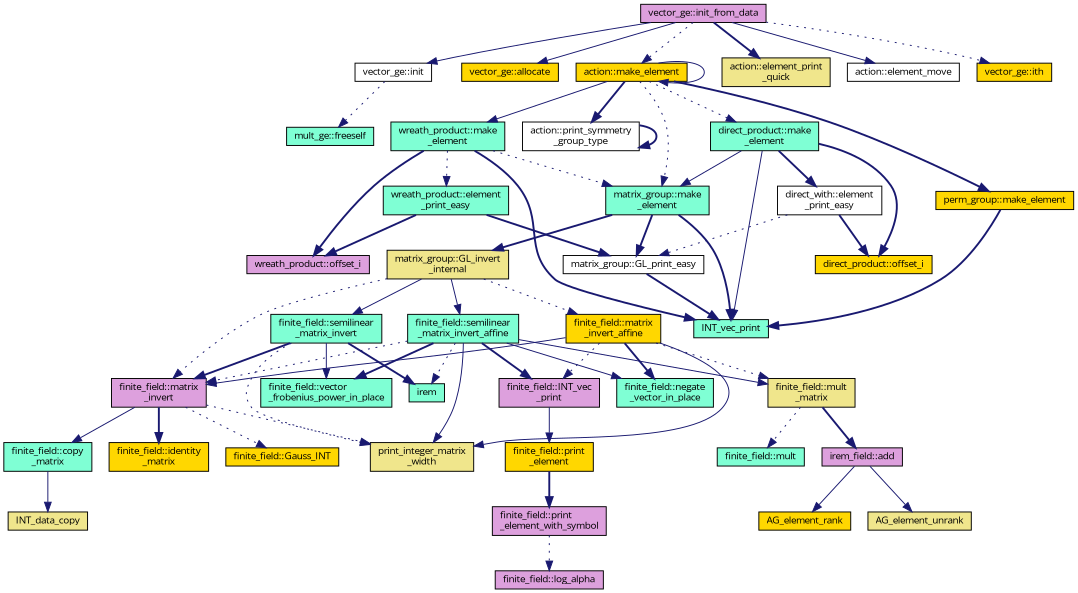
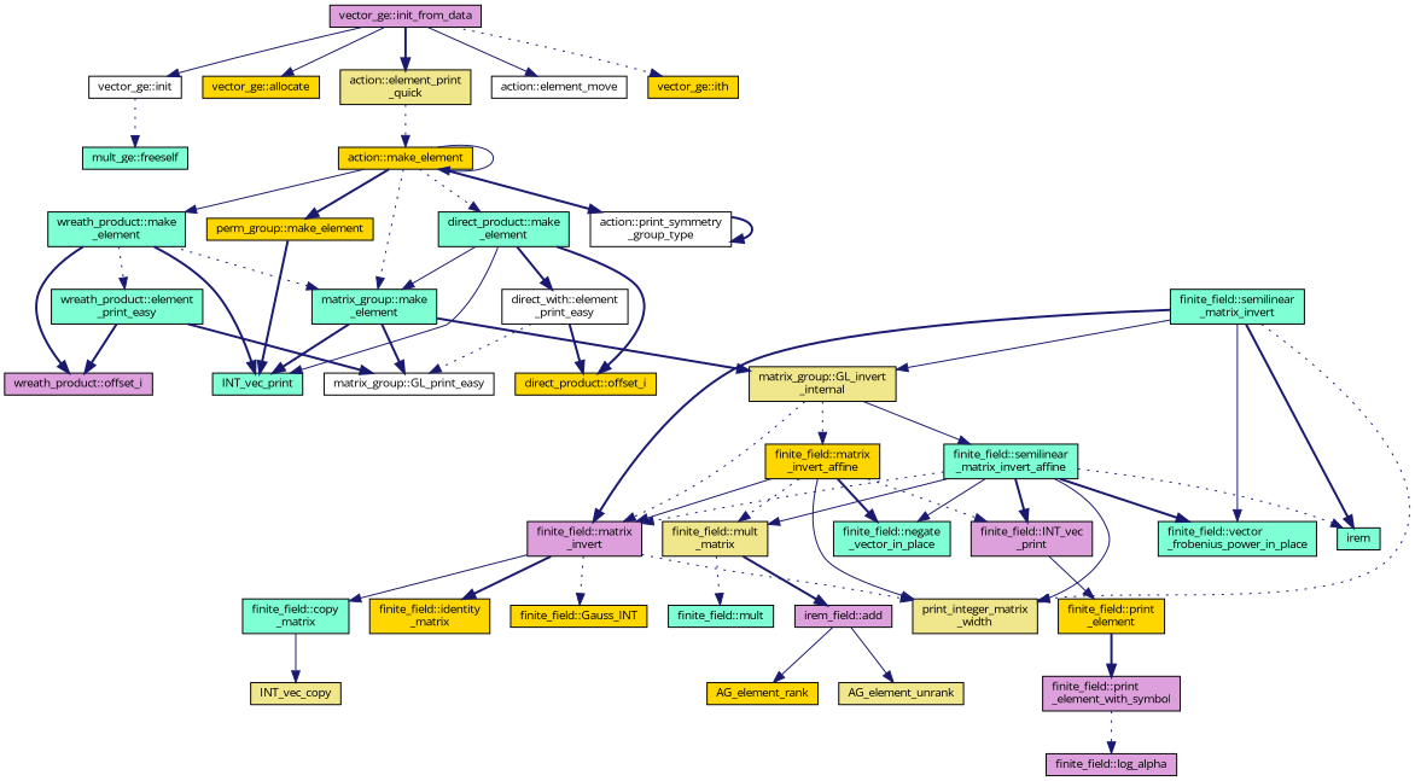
  digraph {
    fontname="Open Sans"
    rankdir=TB
    node [color=black fillcolor=aquamarine fontname="Open Sans" fontsize=10 shape=record style=filled]
    edge [color=midnightblue fontname="Open Sans" fontsize=10 labelfontname=Helvetica labelfontsize=10 style=bold]
    n1 [fillcolor=plum fontcolor=black height=0.2 label="vector_ge::init_from_data" width=0.4]
    n2 [fillcolor=white height=0.2 label="vector_ge::init" width=0.4]
    n3 [fillcolor=gold height=0.2 label="vector_ge::allocate" width=0.4]
    n4 [fillcolor=gold height=0.2 label="action::make_element" width=0.4]
    n5 [fillcolor=khaki height=0.2 label="action::element_print\l_quick" width=0.4]
    n6 [fillcolor=white height=0.2 label="action::element_move" width=0.4]
    n7 [fillcolor=gold height=0.2 label="vector_ge::ith" width=0.4]
    n8 [height=0.2 label="mult_ge::freeself" width=0.4]
    n9 [height=0.2 label="matrix_group::make\l_element" width=0.4]
    n10 [height=0.2 label="wreath_product::make\l_element" width=0.4]
    n11 [height=0.2 label="direct_product::make\l_element" width=0.4]
    n12 [fillcolor=gold height=0.2 label="perm_group::make_element" width=0.4]
    n13 [fillcolor=white height=0.2 label="action::print_symmetry\l_group_type" width=0.4]
    n14 [height=0.2 label=INT_vec_print width=0.4]
    n15 [fillcolor=khaki height=0.2 label="matrix_group::GL_invert\l_internal" width=0.4]
    n16 [fillcolor=white height=0.2 label="matrix_group::GL_print_easy" width=0.4]
    n17 [fillcolor=plum height=0.2 label="wreath_product::offset_i" width=0.4]
    n18 [height=0.2 label="wreath_product::element\l_print_easy" width=0.4]
    n19 [fillcolor=gold height=0.2 label="direct_product::offset_i" width=0.4]
    n20 [fillcolor=white height=0.2 label="direct_with::element\l_print_easy" width=0.4]
    n21 [height=0.2 label="finite_field::semilinear\l_matrix_invert" width=0.4]
    n22 [fillcolor=plum height=0.2 label="finite_field::matrix\l_invert" width=0.4]
    n23 [height=0.2 label="finite_field::semilinear\l_matrix_invert_affine" width=0.4]
    n24 [fillcolor=gold height=0.2 label="finite_field::matrix\l_invert_affine" width=0.4]
    n25 [height=0.2 label="finite_field::mult" width=0.4]
    n26 [fillcolor=khaki height=0.2 label="print_integer_matrix\l_width" width=0.4]
    n27 [height=0.2 label="finite_field::vector\l_frobenius_power_in_place" width=0.4]
    n28 [height=0.2 label=irem width=0.4]
    n29 [height=0.2 label="finite_field::copy\l_matrix" width=0.4]
    n30 [fillcolor=gold height=0.2 label="finite_field::identity\l_matrix" width=0.4]
    n31 [fillcolor=gold height=0.2 label="finite_field::Gauss_INT" width=0.4]
    n32 [fillcolor=plum height=0.2 label="finite_field::INT_vec\l_print" width=0.4]
    n33 [fillcolor=khaki height=0.2 label="finite_field::mult\l_matrix" width=0.4]
    n34 [height=0.2 label="finite_field::negate\l_vector_in_place" width=0.4]
-   n35 [fillcolor=khaki height=0.2 label=INT_data_copy width=0.4]
+   n35 [fillcolor=khaki height=0.2 label=INT_vec_copy width=0.4]
    n36 [fillcolor=gold height=0.2 label="finite_field::print\l_element" width=0.4]
    n37 [fillcolor=plum height=0.2 label="irem_field::add" width=0.4]
    n38 [fillcolor=plum height=0.2 label="finite_field::print\l_element_with_symbol" width=0.4]
    n39 [fillcolor=plum height=0.2 label="finite_field::log_alpha" width=0.4]
    n40 [fillcolor=khaki height=0.2 label=AG_element_unrank width=0.4]
    n41 [fillcolor=gold height=0.2 label=AG_element_rank width=0.4]
    n1 -> n2 [style=solid]
    n1 -> n3 [style=solid]
-   n1 -> n4 [style=dotted]
+   n5 -> n4 [style=dotted]
    n1 -> n5
    n1 -> n6 [style=solid]
    n1 -> n7 [style=dotted]
    n2 -> n8 [style=dotted]
    n4 -> n4 [style=solid]
    n4 -> n9 [style=dotted]
    n4 -> n10 [style=solid]
    n4 -> n11 [style=dotted]
    n4 -> n12
    n4 -> n13
    n9 -> n14
    n9 -> n15
    n9 -> n16
    n10 -> n9 [style=dotted]
    n10 -> n14
    n10 -> n17
    n10 -> n18 [style=dotted]
    n11 -> n9 [style=solid]
    n11 -> n14 [style=solid]
    n11 -> n19
    n11 -> n20
    n12 -> n14
    n13 -> n13
-   n15 -> n21 [style=solid]
+   n21 -> n15 [style=solid]
    n15 -> n22 [style=dotted]
    n15 -> n23 [style=solid]
    n15 -> n24 [style=dotted]
-   n16 -> n14
    n18 -> n16
    n18 -> n17
    n20 -> n16 [style=dotted]
    n20 -> n19
    n21 -> n22
    n21 -> n26 [style=dotted]
    n21 -> n27 [style=solid]
    n21 -> n28
    n22 -> n26 [style=dotted]
    n22 -> n29 [style=solid]
    n22 -> n30
    n22 -> n31 [style=dotted]
    n23 -> n22 [style=dotted]
    n23 -> n26 [style=solid]
    n23 -> n27
    n23 -> n28 [style=dotted]
    n23 -> n32
    n23 -> n33 [style=solid]
    n23 -> n34 [style=solid]
    n24 -> n22 [style=solid]
    n24 -> n26 [style=solid]
    n24 -> n32 [style=dotted]
    n24 -> n33 [style=dotted]
    n24 -> n34
    n29 -> n35 [style=solid]
    n32 -> n36 [style=solid]
    n33 -> n25 [style=dotted]
    n33 -> n37
    n36 -> n38
    n37 -> n40 [style=solid]
    n37 -> n41 [style=solid]
    n38 -> n39 [style=dotted]
  }
